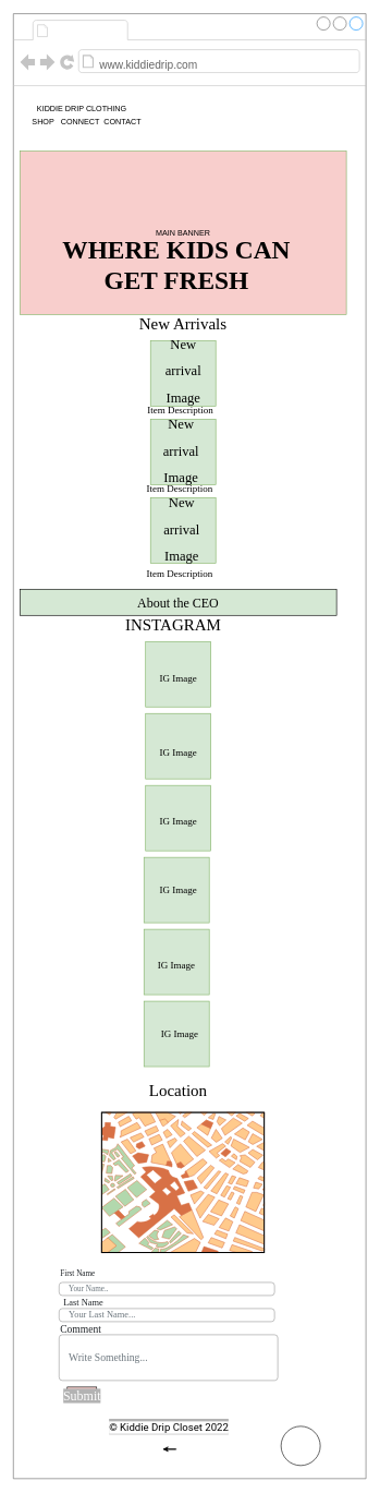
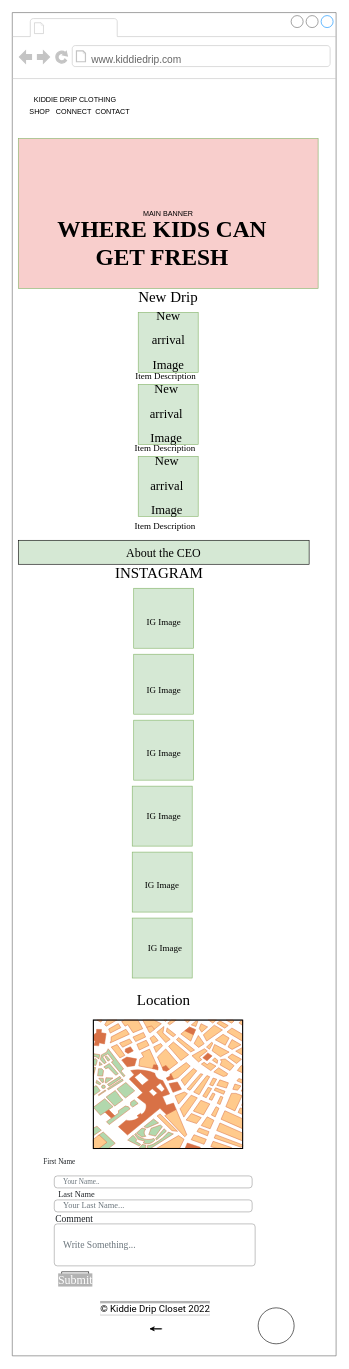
  <mxCell id="0" />
  <mxCell id="1" parent="0" />
  <mxCell id="2" value="" style="strokeWidth=1;shadow=0;dashed=0;align=center;html=1;shape=mxgraph.mockup.containers.browserWindow;rSize=0;strokeColor=#666666;strokeColor2=#008cff;strokeColor3=#c4c4c4;mainText=,;recursiveResize=0;" vertex="1" parent="1"><mxGeometry x="20" y="20" width="540" height="2240" as="geometry" /></mxCell>
  <mxCell id="3" value="www.kiddiedrip.com" style="strokeWidth=1;shadow=0;dashed=0;align=center;html=1;shape=mxgraph.mockup.containers.anchor;rSize=0;fontSize=17;fontColor=#666666;align=left;" vertex="1" parent="2"><mxGeometry x="130" y="60" width="250" height="40" as="geometry" /></mxCell>
  <mxCell id="4" value="KIDDIE DRIP CLOTHING" style="text;html=1;strokeColor=none;fillColor=none;align=center;verticalAlign=middle;whiteSpace=wrap;rounded=0;" vertex="1" parent="2"><mxGeometry x="30" y="130" width="150" height="30" as="geometry" /></mxCell>
  <mxCell id="5" value="SHOP&amp;nbsp; &amp;nbsp;CONNECT&amp;nbsp; CONTACT" style="text;html=1;strokeColor=none;fillColor=none;align=center;verticalAlign=middle;whiteSpace=wrap;rounded=0;" vertex="1" parent="2"><mxGeometry x="15" y="150" width="195" height="30" as="geometry" /></mxCell>
  <mxCell id="6" value="" style="shape=image;html=1;verticalAlign=top;verticalLabelPosition=bottom;labelBackgroundColor=#ffffff;imageAspect=0;aspect=fixed;image=https://cdn3.iconfinder.com/data/icons/picons-social/57/06-facebook-128.png" vertex="1" parent="2"><mxGeometry x="405" y="115" width="25" height="25" as="geometry" /></mxCell>
  <mxCell id="7" value="" style="shape=image;html=1;verticalAlign=top;verticalLabelPosition=bottom;labelBackgroundColor=#ffffff;imageAspect=0;aspect=fixed;image=https://cdn4.iconfinder.com/data/icons/social-media-black-white-2/600/Instagram_glyph_svg-128.png" vertex="1" parent="2"><mxGeometry x="440" y="115" width="25" height="25" as="geometry" /></mxCell>
  <mxCell id="8" value="MAIN BANNER" style="rounded=0;whiteSpace=wrap;html=1;fillColor=#f8cecc;strokeColor=#82b366;" vertex="1" parent="2"><mxGeometry x="10" y="210" width="500" height="250" as="geometry" /></mxCell>
- <mxCell id="9" value="&lt;font style=&quot;font-size: 25px&quot;&gt;New Arrivals&lt;/font&gt;" style="text;html=1;strokeColor=none;fillColor=none;align=center;verticalAlign=middle;whiteSpace=wrap;rounded=0;fontFamily=Verdana;fontSize=39;" vertex="1" parent="2"><mxGeometry x="150" y="460" width="220" height="20" as="geometry" /></mxCell>
+ <mxCell id="9" value="&lt;font style=&quot;font-size: 25px&quot;&gt;New Drip&lt;/font&gt;" style="text;html=1;strokeColor=none;fillColor=none;align=center;verticalAlign=middle;whiteSpace=wrap;rounded=0;fontFamily=Verdana;fontSize=39;" vertex="1" parent="2"><mxGeometry x="150" y="460" width="220" height="20" as="geometry" /></mxCell>
  <mxCell id="10" value="" style="whiteSpace=wrap;html=1;aspect=fixed;fontFamily=Verdana;fontSize=34;strokeWidth=1;fillColor=#d5e8d4;strokeColor=#82b366;" vertex="1" parent="2"><mxGeometry x="210" y="500" width="100" height="100" as="geometry" /></mxCell>
  <mxCell id="11" value="&lt;font style=&quot;font-size: 21px&quot;&gt;New arrival Image&lt;/font&gt;" style="text;html=1;strokeColor=none;fillColor=none;align=center;verticalAlign=middle;whiteSpace=wrap;rounded=0;fontFamily=Verdana;fontSize=34;" vertex="1" parent="2"><mxGeometry x="232.5" y="535" width="55" height="15" as="geometry" /></mxCell>
  <mxCell id="12" value="&lt;font style=&quot;font-size: 15px&quot;&gt;Item Description&lt;/font&gt;" style="text;html=1;strokeColor=none;fillColor=none;align=center;verticalAlign=middle;whiteSpace=wrap;rounded=0;fontFamily=Verdana;fontSize=21;" vertex="1" parent="2"><mxGeometry x="176.25" y="600" width="160" height="10" as="geometry" /></mxCell>
  <mxCell id="13" value="About the CEO" style="rounded=0;whiteSpace=wrap;html=1;fontFamily=Verdana;fontSize=20;strokeWidth=1;fillColor=#d5e8d4;" vertex="1" parent="2"><mxGeometry x="10" y="880" width="485" height="40" as="geometry" /></mxCell>
  <mxCell id="14" value="&lt;font style=&quot;font-size: 25px&quot;&gt;INSTAGRAM&lt;/font&gt;" style="text;html=1;strokeColor=none;fillColor=none;align=center;verticalAlign=middle;whiteSpace=wrap;rounded=0;fontFamily=Verdana;fontSize=20;" vertex="1" parent="2"><mxGeometry x="170" y="930" width="150" height="10" as="geometry" /></mxCell>
  <mxCell id="15" value="" style="whiteSpace=wrap;html=1;aspect=fixed;fontFamily=Verdana;fontSize=34;strokeWidth=1;fillColor=#d5e8d4;strokeColor=#82b366;" vertex="1" parent="2"><mxGeometry x="202.5" y="960" width="100" height="100" as="geometry" /></mxCell>
  <mxCell id="16" value="&lt;font style=&quot;font-size: 15px&quot;&gt;IG Image&lt;/font&gt;" style="text;html=1;strokeColor=none;fillColor=none;align=center;verticalAlign=middle;whiteSpace=wrap;rounded=0;fontFamily=Verdana;fontSize=31;" vertex="1" parent="2"><mxGeometry x="212.5" y="995" width="80" height="30" as="geometry" /></mxCell>
  <mxCell id="17" value="&lt;font style=&quot;font-size: 25px&quot;&gt;Location&lt;/font&gt;" style="text;html=1;strokeColor=none;fillColor=none;align=center;verticalAlign=middle;whiteSpace=wrap;rounded=0;fontFamily=Verdana;fontSize=31;" vertex="1" parent="2"><mxGeometry x="175" y="1625" width="155" height="40" as="geometry" /></mxCell>
  <mxCell id="18" value="" style="verticalLabelPosition=bottom;shadow=0;dashed=0;align=center;html=1;verticalAlign=top;strokeWidth=1;shape=mxgraph.mockup.misc.map;fontFamily=Verdana;fontSize=31;" vertex="1" parent="2"><mxGeometry x="135" y="1680" width="250" height="215" as="geometry" /></mxCell>
- <mxCell id="19" value="First Name" style="fillColor=none;strokeColor=none;align=left;fontSize=12;fontColor=#212529;fontFamily=Verdana;" vertex="1" parent="2"><mxGeometry x="70" y="1915" width="200" height="20" as="geometry" /></mxCell>
+ <mxCell id="19" value="First Name" style="fillColor=none;strokeColor=none;align=left;fontSize=12;fontColor=#212529;fontFamily=Verdana;" vertex="1" parent="2"><mxGeometry x="50" y="1905" width="200" height="20" as="geometry" /></mxCell>
  <mxCell id="20" value="Your Name.." style="html=1;shadow=0;dashed=0;shape=mxgraph.bootstrap.rrect;rSize=5;fillColor=none;strokeColor=#999999;align=left;spacing=15;fontSize=12;fontColor=#6C767D;fontFamily=Verdana;" vertex="1" parent="2"><mxGeometry x="70" y="1940" width="330" height="20" as="geometry" /></mxCell>
  <mxCell id="21" value="Last Name" style="fillColor=none;strokeColor=none;align=left;fontSize=14;fontColor=#212529;fontFamily=Verdana;" vertex="1" parent="2"><mxGeometry x="75" y="1960" width="165" height="20" as="geometry" /></mxCell>
  <mxCell id="22" value="Your Last Name..." style="html=1;shadow=0;dashed=0;shape=mxgraph.bootstrap.rrect;rSize=5;fillColor=none;strokeColor=#999999;align=left;spacing=15;fontSize=14;fontColor=#6C767D;fontFamily=Verdana;" vertex="1" parent="2"><mxGeometry x="70" y="1980" width="330" height="20" as="geometry" /></mxCell>
  <mxCell id="23" value="Comment" style="fillColor=none;strokeColor=none;align=left;fontSize=16;fontColor=#212529;fontFamily=Verdana;" vertex="1" parent="2"><mxGeometry x="70" y="2000" width="95" height="20" as="geometry" /></mxCell>
  <mxCell id="24" value="Write Something..." style="html=1;shadow=0;dashed=0;shape=mxgraph.bootstrap.rrect;rSize=5;fillColor=none;strokeColor=#999999;align=left;spacing=15;fontSize=16;fontColor=#6C767D;fontFamily=Verdana;" vertex="1" parent="2"><mxGeometry x="70" y="2020" width="335" height="70" as="geometry" /></mxCell>
- <mxCell id="25" value="&lt;pre&gt;&lt;font face=&quot;Times New Roman&quot; style=&quot;background-color: rgb(179 , 179 , 179) ; font-size: 20px&quot; color=&quot;#ffffff&quot;&gt;Submit&lt;/font&gt;&lt;/pre&gt;" style="rounded=0;whiteSpace=wrap;html=1;fontFamily=Verdana;fontSize=31;strokeWidth=1;fillColor=#f8cecc;" vertex="1" parent="2"><mxGeometry x="82.5" y="2100" width="45" height="20" as="geometry" /></mxCell>
+ <mxCell id="25" value="&lt;pre&gt;&lt;font face=&quot;Times New Roman&quot; style=&quot;background-color: rgb(179 , 179 , 179) ; font-size: 20px&quot; color=&quot;#ffffff&quot;&gt;Submit&lt;/font&gt;&lt;/pre&gt;" style="rounded=0;whiteSpace=wrap;html=1;fontFamily=Verdana;fontSize=31;strokeWidth=1;" vertex="1" parent="2"><mxGeometry x="82.5" y="2100" width="45" height="20" as="geometry" /></mxCell>
  <mxCell id="26" value="&lt;span style=&quot;color: rgb(0 , 0 , 0) ; font-family: &amp;#34;roboto&amp;#34; , sans-serif ; font-size: 16px ; background-color: rgb(255 , 255 , 255)&quot;&gt;© Kiddie Drip Closet 2022&lt;/span&gt;" style="text;html=1;strokeColor=none;fillColor=none;align=center;verticalAlign=middle;whiteSpace=wrap;rounded=0;labelBackgroundColor=#B3B3B3;fontFamily=Times New Roman;fontSize=20;fontColor=#FFFFFF;" vertex="1" parent="2"><mxGeometry x="141.25" y="2155" width="195" height="10" as="geometry" /></mxCell>
  <mxCell id="27" value="" style="edgeStyle=orthogonalEdgeStyle;rounded=0;orthogonalLoop=1;jettySize=auto;html=1;fontSize=25;" edge="1" parent="2" source="28" target="30"><mxGeometry relative="1" as="geometry" /></mxCell>
  <mxCell id="28" value="" style="shape=image;html=1;verticalAlign=top;verticalLabelPosition=bottom;labelBackgroundColor=#ffffff;imageAspect=0;aspect=fixed;image=https://cdn1.iconfinder.com/data/icons/social-media-outline-6/128/SocialMedia_Instagram-Outline-128.png;fontFamily=Times New Roman;fontSize=20;fontColor=#000000;strokeWidth=1;" vertex="1" parent="2"><mxGeometry x="250" y="2185" width="20" height="20" as="geometry" /></mxCell>
  <mxCell id="29" value="" style="shape=image;html=1;verticalAlign=top;verticalLabelPosition=bottom;labelBackgroundColor=#ffffff;imageAspect=0;aspect=fixed;image=https://cdn4.iconfinder.com/data/icons/ionicons/512/icon-social-facebook-128.png;fontFamily=Times New Roman;fontSize=20;fontColor=#000000;strokeWidth=1;" vertex="1" parent="2"><mxGeometry x="228.75" y="2185" width="20" height="20" as="geometry" /></mxCell>
  <mxCell id="30" value="" style="shape=image;html=1;verticalAlign=top;verticalLabelPosition=bottom;labelBackgroundColor=#ffffff;imageAspect=0;aspect=fixed;image=https://cdn1.iconfinder.com/data/icons/uiux-001-solid/32/Mail_Message_Envelope-128.png;fontFamily=Times New Roman;fontSize=20;fontColor=#000000;strokeWidth=1;" vertex="1" parent="2"><mxGeometry x="208.75" y="2185" width="20" height="20" as="geometry" /></mxCell>
  <mxCell id="31" value="" style="ellipse;whiteSpace=wrap;html=1;aspect=fixed;labelBackgroundColor=#FFFFFF;fontFamily=Times New Roman;fontSize=20;fontColor=#000000;strokeWidth=1;" vertex="1" parent="2"><mxGeometry x="410" y="2160" width="60" height="60" as="geometry" /></mxCell>
  <mxCell id="32" value="" style="shape=image;html=1;verticalAlign=top;verticalLabelPosition=bottom;labelBackgroundColor=#ffffff;imageAspect=0;aspect=fixed;image=https://cdn4.iconfinder.com/data/icons/ionicons/512/icon-arrow-up-c-128.png;fontFamily=Times New Roman;fontSize=20;fontColor=#000000;strokeWidth=1;" vertex="1" parent="2"><mxGeometry x="415" y="2170" width="50" height="50" as="geometry" /></mxCell>
  <mxCell id="33" value="" style="shape=image;html=1;verticalAlign=top;verticalLabelPosition=bottom;labelBackgroundColor=#ffffff;imageAspect=0;aspect=fixed;image=https://cdn1.iconfinder.com/data/icons/uiux-001-solid/32/Mail_Message_Envelope-128.png;fontFamily=Times New Roman;fontSize=20;fontColor=#000000;strokeWidth=1;" vertex="1" parent="2"><mxGeometry x="367.5" y="115" width="25" height="25" as="geometry" /></mxCell>
  <mxCell id="34" value="&lt;font style=&quot;font-size: 39px&quot; face=&quot;Verdana&quot;&gt;&lt;b&gt;WHERE KIDS CAN GET FRESH&lt;/b&gt;&lt;/font&gt;" style="text;html=1;strokeColor=none;fillColor=none;align=center;verticalAlign=middle;whiteSpace=wrap;rounded=0;strokeWidth=1;" vertex="1" parent="2"><mxGeometry x="70" y="350" width="360" height="70" as="geometry" /></mxCell>
  <mxCell id="35" value="" style="whiteSpace=wrap;html=1;aspect=fixed;fontFamily=Verdana;fontSize=34;strokeWidth=1;fillColor=#d5e8d4;strokeColor=#82b366;" vertex="1" parent="2"><mxGeometry x="210" y="620" width="100" height="100" as="geometry" /></mxCell>
  <mxCell id="36" value="&lt;font style=&quot;font-size: 21px&quot;&gt;New arrival Image&lt;/font&gt;" style="text;html=1;strokeColor=none;fillColor=none;align=center;verticalAlign=middle;whiteSpace=wrap;rounded=0;fontFamily=Verdana;fontSize=34;" vertex="1" parent="2"><mxGeometry x="232.5" y="640" width="47.5" height="50" as="geometry" /></mxCell>
  <mxCell id="37" value="" style="whiteSpace=wrap;html=1;aspect=fixed;fontFamily=Verdana;fontSize=34;strokeWidth=1;fillColor=#d5e8d4;strokeColor=#82b366;" vertex="1" parent="2"><mxGeometry x="210" y="740" width="100" height="100" as="geometry" /></mxCell>
  <mxCell id="38" value="&lt;font style=&quot;font-size: 21px&quot;&gt;New arrival Image&lt;/font&gt;" style="text;html=1;strokeColor=none;fillColor=none;align=center;verticalAlign=middle;whiteSpace=wrap;rounded=0;fontFamily=Verdana;fontSize=34;" vertex="1" parent="2"><mxGeometry x="236.25" y="770" width="43.75" height="30" as="geometry" /></mxCell>
  <mxCell id="39" value="&lt;font style=&quot;font-size: 15px&quot;&gt;Item Description&lt;/font&gt;" style="text;html=1;strokeColor=none;fillColor=none;align=center;verticalAlign=middle;whiteSpace=wrap;rounded=0;fontFamily=Verdana;fontSize=21;" vertex="1" parent="2"><mxGeometry x="175" y="720" width="160" height="10" as="geometry" /></mxCell>
  <mxCell id="40" value="&lt;font style=&quot;font-size: 15px&quot;&gt;Item Description&lt;/font&gt;" style="text;html=1;strokeColor=none;fillColor=none;align=center;verticalAlign=middle;whiteSpace=wrap;rounded=0;fontFamily=Verdana;fontSize=21;" vertex="1" parent="2"><mxGeometry x="175" y="850" width="160" height="10" as="geometry" /></mxCell>
  <mxCell id="41" value="" style="whiteSpace=wrap;html=1;aspect=fixed;fontFamily=Verdana;fontSize=34;strokeWidth=1;fillColor=#d5e8d4;strokeColor=#82b366;" vertex="1" parent="2"><mxGeometry x="202.5" y="1070" width="100" height="100" as="geometry" /></mxCell>
  <mxCell id="42" value="&lt;font style=&quot;font-size: 15px&quot;&gt;IG Image&lt;/font&gt;" style="text;html=1;strokeColor=none;fillColor=none;align=center;verticalAlign=middle;whiteSpace=wrap;rounded=0;fontFamily=Verdana;fontSize=31;" vertex="1" parent="2"><mxGeometry x="212.5" y="1110" width="80" height="30" as="geometry" /></mxCell>
  <mxCell id="43" value="" style="whiteSpace=wrap;html=1;aspect=fixed;fontFamily=Verdana;fontSize=34;strokeWidth=1;fillColor=#d5e8d4;strokeColor=#82b366;" vertex="1" parent="2"><mxGeometry x="202.5" y="1180" width="100" height="100" as="geometry" /></mxCell>
  <mxCell id="44" value="" style="whiteSpace=wrap;html=1;aspect=fixed;fontFamily=Verdana;fontSize=34;strokeWidth=1;fillColor=#d5e8d4;strokeColor=#82b366;" vertex="1" parent="2"><mxGeometry x="200" y="1290" width="100" height="100" as="geometry" /></mxCell>
  <mxCell id="45" value="" style="whiteSpace=wrap;html=1;aspect=fixed;fontFamily=Verdana;fontSize=34;strokeWidth=1;fillColor=#d5e8d4;strokeColor=#82b366;" vertex="1" parent="2"><mxGeometry x="200" y="1400" width="100" height="100" as="geometry" /></mxCell>
  <mxCell id="46" value="" style="whiteSpace=wrap;html=1;aspect=fixed;fontFamily=Verdana;fontSize=34;strokeWidth=1;fillColor=#d5e8d4;strokeColor=#82b366;" vertex="1" parent="2"><mxGeometry x="200" y="1510" width="100" height="100" as="geometry" /></mxCell>
  <mxCell id="47" value="&lt;font style=&quot;font-size: 15px&quot;&gt;IG Image&lt;/font&gt;" style="text;html=1;strokeColor=none;fillColor=none;align=center;verticalAlign=middle;whiteSpace=wrap;rounded=0;fontFamily=Verdana;fontSize=31;" vertex="1" parent="2"><mxGeometry x="212.5" y="1215" width="80" height="30" as="geometry" /></mxCell>
  <mxCell id="48" value="&lt;font style=&quot;font-size: 15px&quot;&gt;IG Image&lt;/font&gt;" style="text;html=1;strokeColor=none;fillColor=none;align=center;verticalAlign=middle;whiteSpace=wrap;rounded=0;fontFamily=Verdana;fontSize=31;" vertex="1" parent="2"><mxGeometry x="212.5" y="1320" width="80" height="30" as="geometry" /></mxCell>
  <mxCell id="49" value="&lt;font style=&quot;font-size: 15px&quot;&gt;IG Image&lt;/font&gt;" style="text;html=1;strokeColor=none;fillColor=none;align=center;verticalAlign=middle;whiteSpace=wrap;rounded=0;fontFamily=Verdana;fontSize=31;" vertex="1" parent="2"><mxGeometry x="210" y="1435" width="80" height="30" as="geometry" /></mxCell>
  <mxCell id="50" value="&lt;font style=&quot;font-size: 15px&quot;&gt;IG Image&lt;/font&gt;" style="text;html=1;strokeColor=none;fillColor=none;align=center;verticalAlign=middle;whiteSpace=wrap;rounded=0;fontFamily=Verdana;fontSize=31;" vertex="1" parent="2"><mxGeometry x="215" y="1540" width="80" height="30" as="geometry" /></mxCell>
